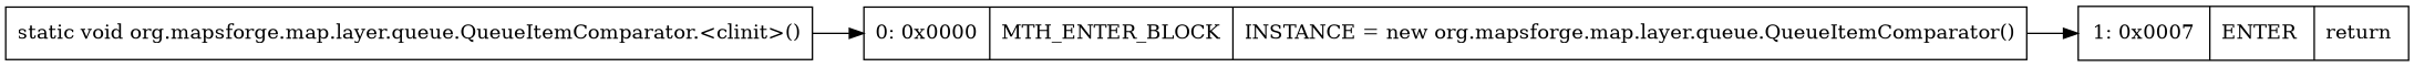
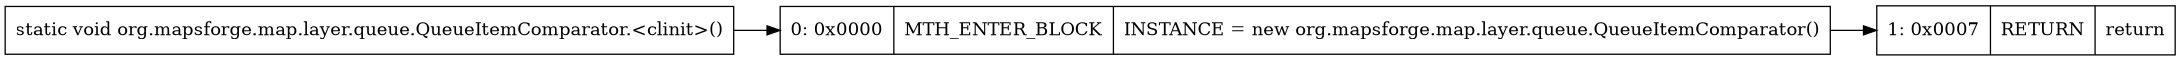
  digraph {
    rankdir=LR
    node [shape=record]
    n1 [label="{0\:\ 0x0000|MTH_ENTER_BLOCK\l|INSTANCE = new org.mapsforge.map.layer.queue.QueueItemComparator()\l}"]
-   n2 [label="{1\:\ 0x0007|ENTER\l|return\l}"]
+   n2 [label="{1\:\ 0x0007|RETURN\l|return\l}"]
    n3 [label="{static void org.mapsforge.map.layer.queue.QueueItemComparator.\<clinit\>() }"]
    n1 -> n2
    n3 -> n1
  }
